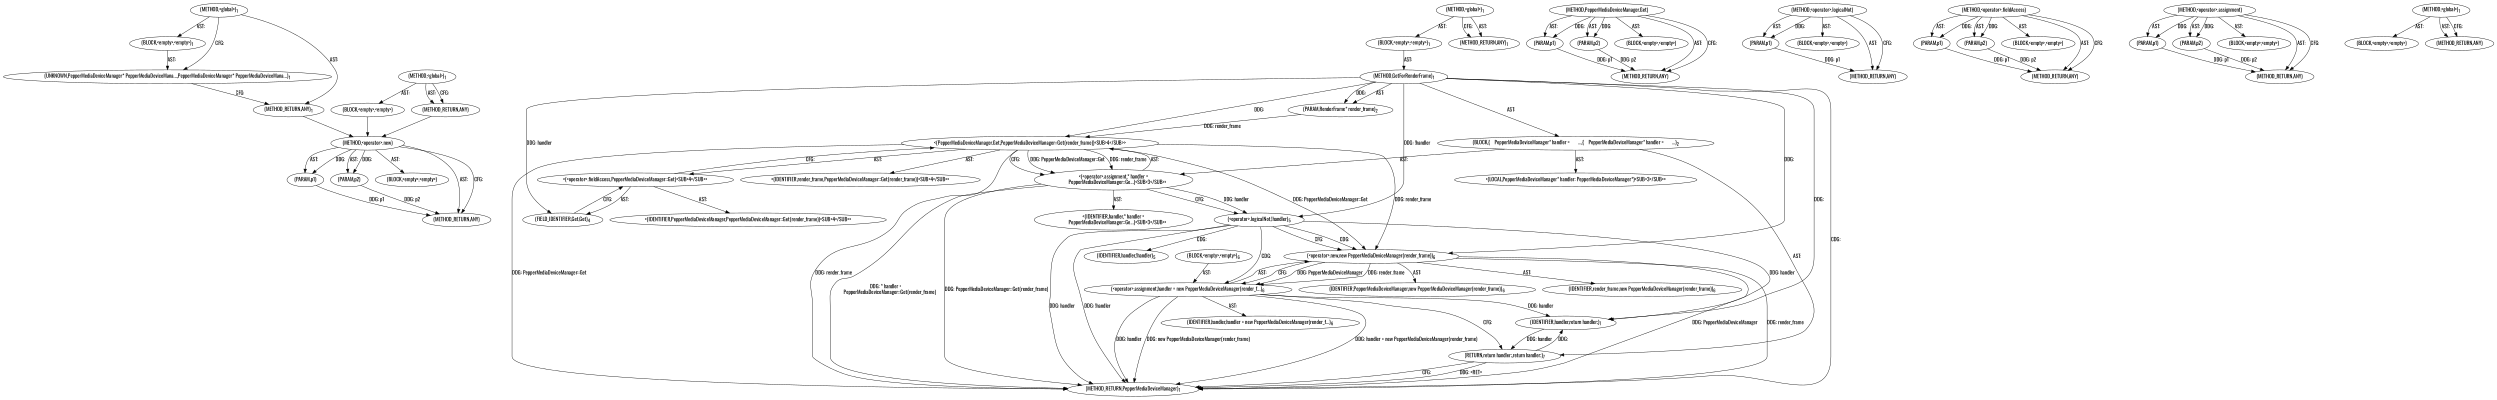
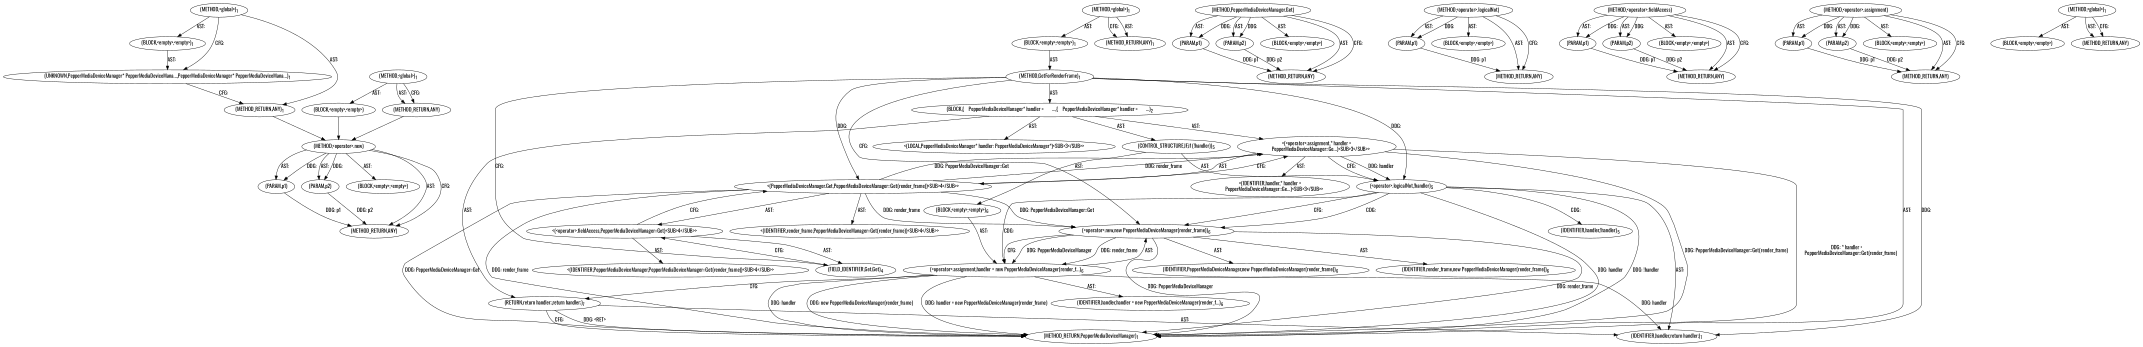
  digraph {
    fontname=Oswald
    node [fontname=Oswald]
    edge [fontname=Oswald]
    n1 [label=<(METHOD,&lt;operator&gt;.new)>]
    n2 [label=<(PARAM,p1)>]
    n3 [label=<(PARAM,p2)>]
    n4 [label=<(BLOCK,&lt;empty&gt;,&lt;empty&gt;)>]
    n5 [label=<(METHOD_RETURN,ANY)>]
    n6 [label=<(METHOD,&lt;global&gt;)<SUB>1</SUB>>]
    n7 [label=<(BLOCK,&lt;empty&gt;,&lt;empty&gt;)<SUB>1</SUB>>]
    n8 [label=<(METHOD_RETURN,ANY)<SUB>1</SUB>>]
    n9 [label=<(METHOD,GetForRenderFrame)<SUB>1</SUB>>]
-   n10 [label=<(PARAM,RenderFrame* render_frame)<SUB>2</SUB>>]
    n11 [label=<(BLOCK,{    PepperMediaDeviceManager* handler =       ...,{    PepperMediaDeviceManager* handler =       ...)<SUB>2</SUB>>]
    n12 [label="<(PepperMediaDeviceManager.Get,PepperMediaDeviceManager::Get(render_frame))<SUB>4</SUB>>"]
    n13 [label=<(FIELD_IDENTIFIER,Get,Get)<SUB>4</SUB>>]
    n14 [label=<(&lt;operator&gt;.logicalNot,!handler)<SUB>5</SUB>>]
    n15 [label=<(&lt;operator&gt;.new,new PepperMediaDeviceManager(render_frame))<SUB>6</SUB>>]
    n16 [label=<(IDENTIFIER,handler,return handler;)<SUB>7</SUB>>]
    n17 [label=<(METHOD_RETURN,PepperMediaDeviceManager)<SUB>1</SUB>>]
    n18 [label="<(LOCAL,PepperMediaDeviceManager* handler: PepperMediaDeviceManager*)<SUB>3</SUB>>"]
    n19 [label="<(&lt;operator&gt;.assignment,* handler =\n       PepperMediaDeviceManager::Ge...)<SUB>3</SUB>>"]
+   n20 [label=<(CONTROL_STRUCTURE,IF,if (!handler))<SUB>5</SUB>>]
    n21 [label=<(RETURN,return handler;,return handler;)<SUB>7</SUB>>]
    n22 [label="<(&lt;operator&gt;.fieldAccess,PepperMediaDeviceManager::Get)<SUB>4</SUB>>"]
    n23 [label="<(IDENTIFIER,render_frame,PepperMediaDeviceManager::Get(render_frame))<SUB>4</SUB>>"]
    n24 [label=<(IDENTIFIER,handler,!handler)<SUB>5</SUB>>]
    n25 [label=<(&lt;operator&gt;.assignment,handler = new PepperMediaDeviceManager(render_f...)<SUB>6</SUB>>]
    n26 [label=<(IDENTIFIER,PepperMediaDeviceManager,new PepperMediaDeviceManager(render_frame))<SUB>6</SUB>>]
    n27 [label=<(IDENTIFIER,render_frame,new PepperMediaDeviceManager(render_frame))<SUB>6</SUB>>]
    n28 [label="<(IDENTIFIER,handler,* handler =\n       PepperMediaDeviceManager::Ge...)<SUB>3</SUB>>"]
    n29 [label=<(BLOCK,&lt;empty&gt;,&lt;empty&gt;)<SUB>6</SUB>>]
    n30 [label="<(IDENTIFIER,PepperMediaDeviceManager,PepperMediaDeviceManager::Get(render_frame))<SUB>4</SUB>>"]
    n31 [label=<(IDENTIFIER,handler,handler = new PepperMediaDeviceManager(render_f...)<SUB>6</SUB>>]
    n32 [label=<(METHOD,PepperMediaDeviceManager.Get)>]
    n33 [label=<(PARAM,p1)>]
    n34 [label=<(PARAM,p2)>]
    n35 [label=<(BLOCK,&lt;empty&gt;,&lt;empty&gt;)>]
    n36 [label=<(METHOD_RETURN,ANY)>]
    n37 [label=<(METHOD,&lt;operator&gt;.logicalNot)>]
    n38 [label=<(PARAM,p1)>]
    n39 [label=<(BLOCK,&lt;empty&gt;,&lt;empty&gt;)>]
    n40 [label=<(METHOD_RETURN,ANY)>]
    n41 [label=<(METHOD,&lt;operator&gt;.fieldAccess)>]
    n42 [label=<(PARAM,p1)>]
    n43 [label=<(PARAM,p2)>]
    n44 [label=<(BLOCK,&lt;empty&gt;,&lt;empty&gt;)>]
    n45 [label=<(METHOD_RETURN,ANY)>]
    n46 [label=<(METHOD,&lt;operator&gt;.assignment)>]
    n47 [label=<(PARAM,p1)>]
    n48 [label=<(PARAM,p2)>]
    n49 [label=<(BLOCK,&lt;empty&gt;,&lt;empty&gt;)>]
    n50 [label=<(METHOD_RETURN,ANY)>]
    n51 [label=<(METHOD,&lt;global&gt;)<SUB>1</SUB>>]
    n52 [label=<(BLOCK,&lt;empty&gt;,&lt;empty&gt;)>]
    n53 [label=<(METHOD_RETURN,ANY)>]
    n54 [label=<(METHOD,&lt;global&gt;)<SUB>1</SUB>>]
    n55 [label=<(BLOCK,&lt;empty&gt;,&lt;empty&gt;)<SUB>1</SUB>>]
    n56 [label=<(UNKNOWN,PepperMediaDeviceManager* PepperMediaDeviceMana...,PepperMediaDeviceManager* PepperMediaDeviceMana...)<SUB>1</SUB>>]
    n57 [label=<(METHOD_RETURN,ANY)<SUB>1</SUB>>]
    n58 [label=<(METHOD,&lt;global&gt;)<SUB>1</SUB>>]
    n59 [label=<(BLOCK,&lt;empty&gt;,&lt;empty&gt;)>]
    n60 [label=<(METHOD_RETURN,ANY)>]
    n1 -> n2 [label="AST: "]
    n1 -> n2 [label="DDG: "]
    n1 -> n3 [label="AST: "]
    n1 -> n3 [label="DDG: "]
    n1 -> n4 [label="AST: "]
    n1 -> n5 [label="AST: "]
    n1 -> n5 [label="CFG: "]
    n2 -> n5 [label="DDG: p1"]
    n3 -> n5 [label="DDG: p2"]
    n6 -> n7 [label="AST: "]
    n6 -> n8 [label="AST: "]
    n6 -> n8 [label="CFG: "]
    n7 -> n9 [label="AST: "]
-   n9 -> n10 [label="AST: "]
-   n9 -> n10 [label="DDG: "]
    n9 -> n11 [label="AST: "]
    n9 -> n12 [label="DDG: "]
-   n9 -> n13 [label="DDG: handler"]
-   n9 -> n14 [label="DDG: !handler"]
-   n9 -> n15 [label="DDG: "]
+   n9 -> n13 [label="CFG: "]
+   n9 -> n14 [label="DDG: "]
+   n9 -> n15 [label="CFG: "]
    n9 -> n16 [label="DDG: "]
-   n9 -> n17 [label="CDG: "]
-   n10 -> n12 [label="DDG: render_frame"]
+   n9 -> n17 [label="AST: "]
    n11 -> n18 [label="AST: "]
    n11 -> n19 [label="AST: "]
+   n11 -> n20 [label="AST: "]
    n11 -> n21 [label="AST: "]
    n12 -> n15 [label="DDG: PepperMediaDeviceManager::Get"]
    n12 -> n15 [label="DDG: render_frame"]
    n12 -> n17 [label="DDG: PepperMediaDeviceManager::Get"]
    n12 -> n17 [label="DDG: render_frame"]
    n12 -> n19 [label="CFG: "]
    n12 -> n19 [label="DDG: PepperMediaDeviceManager::Get"]
    n12 -> n19 [label="DDG: render_frame"]
    n12 -> n22 [label="AST: "]
    n12 -> n23 [label="AST: "]
    n13 -> n22 [label="CFG: "]
    n14 -> n15 [label="CFG: "]
    n14 -> n15 [label="CDG: "]
-   n14 -> n16 [label="DDG: handler"]
+   n14 -> n16 [label="AST: "]
    n14 -> n17 [label="DDG: handler"]
    n14 -> n17 [label="DDG: !handler"]
    n14 -> n24 [label="CDG: "]
    n14 -> n25 [label="CDG: "]
    n15 -> n17 [label="DDG: PepperMediaDeviceManager"]
    n15 -> n17 [label="DDG: render_frame"]
    n15 -> n25 [label="CFG: "]
    n15 -> n25 [label="DDG: PepperMediaDeviceManager"]
    n15 -> n25 [label="DDG: render_frame"]
    n15 -> n26 [label="AST: "]
    n15 -> n27 [label="AST: "]
-   n16 -> n21 [label="DDG: handler"]
    n19 -> n12 [label="AST: "]
    n19 -> n14 [label="CFG: "]
    n19 -> n14 [label="DDG: handler"]
    n19 -> n17 [label="DDG: PepperMediaDeviceManager::Get(render_frame)"]
    n19 -> n17 [label="DDG: * handler =\n       PepperMediaDeviceManager::Get(render_frame)"]
    n19 -> n28 [label="AST: "]
-   n21 -> n16 [label="DDG: "]
+   n20 -> n14 [label="AST: "]
+   n20 -> n29 [label="AST: "]
+   n21 -> n16 [label="AST: "]
    n21 -> n17 [label="CFG: "]
    n21 -> n17 [label="DDG: &lt;RET&gt;"]
    n22 -> n12 [label="CFG: "]
    n22 -> n13 [label="AST: "]
    n22 -> n30 [label="AST: "]
    n25 -> n15 [label="AST: "]
    n25 -> n16 [label="DDG: handler"]
    n25 -> n17 [label="DDG: handler"]
    n25 -> n17 [label="DDG: new PepperMediaDeviceManager(render_frame)"]
    n25 -> n17 [label="DDG: handler = new PepperMediaDeviceManager(render_frame)"]
    n25 -> n21 [label="CFG: "]
    n25 -> n31 [label="AST: "]
    n29 -> n25 [label="AST: "]
    n32 -> n33 [label="AST: "]
    n32 -> n33 [label="DDG: "]
    n32 -> n34 [label="AST: "]
    n32 -> n34 [label="DDG: "]
    n32 -> n35 [label="AST: "]
    n32 -> n36 [label="AST: "]
    n32 -> n36 [label="CFG: "]
    n33 -> n36 [label="DDG: p1"]
    n34 -> n36 [label="DDG: p2"]
    n37 -> n38 [label="AST: "]
    n37 -> n38 [label="DDG: "]
    n37 -> n39 [label="AST: "]
    n37 -> n40 [label="AST: "]
    n37 -> n40 [label="CFG: "]
    n38 -> n40 [label="DDG: p1"]
    n41 -> n42 [label="AST: "]
    n41 -> n42 [label="DDG: "]
    n41 -> n43 [label="AST: "]
    n41 -> n43 [label="DDG: "]
    n41 -> n44 [label="AST: "]
    n41 -> n45 [label="AST: "]
    n41 -> n45 [label="CFG: "]
    n42 -> n45 [label="DDG: p1"]
    n43 -> n45 [label="DDG: p2"]
    n46 -> n47 [label="AST: "]
    n46 -> n47 [label="DDG: "]
    n46 -> n48 [label="AST: "]
    n46 -> n48 [label="DDG: "]
    n46 -> n49 [label="AST: "]
    n46 -> n50 [label="AST: "]
    n46 -> n50 [label="CFG: "]
    n47 -> n50 [label="DDG: p1"]
    n48 -> n50 [label="DDG: p2"]
    n51 -> n52 [label="AST: "]
    n51 -> n53 [label="AST: "]
    n51 -> n53 [label="CFG: "]
    n54 -> n55 [label="AST: "]
    n54 -> n56 [label="CFG: "]
    n54 -> n57 [label="AST: "]
    n55 -> n56 [label="AST: "]
    n56 -> n57 [label="CFG: "]
    n57 -> n1
    n58 -> n59 [label="AST: "]
    n58 -> n60 [label="AST: "]
    n58 -> n60 [label="CFG: "]
    n59 -> n1
    n60 -> n1
  }
